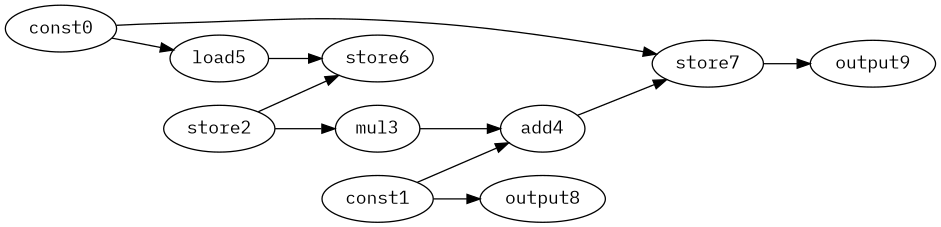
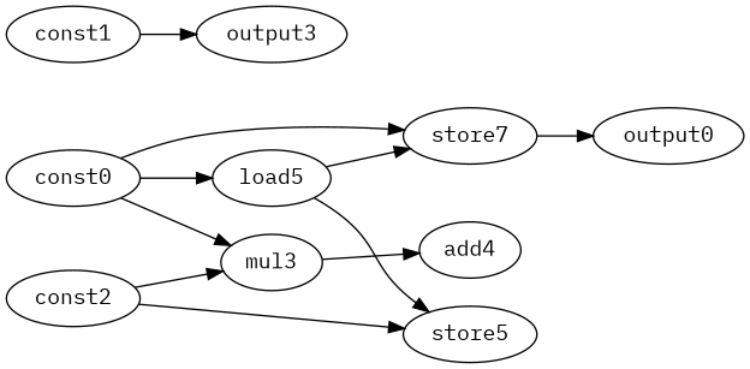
  digraph {
    fontname="IBM Plex Mono"
    rankdir=LR
    node [fontname="IBM Plex Mono" opcode=const]
    edge [fontname="IBM Plex Mono" operand=0]
    mul3 [opcode=mul]
    const0
    load5 [opcode=load]
    n4 [label=store7 opcode=add]
    add4 [opcode=add]
-   store6 [opcode=store]
-   output9 [opcode=output]
+   store6 [opcode=store label=store5]
+   output9 [opcode=output label=output0]
    const1
-   output8 [opcode=output]
-   const2 [label=store2]
+   output8 [opcode=output label=output3]
+   const2
    mul3 -> add4 [operand=1]
+   const0 -> mul3
    const0 -> load5
    const0 -> n4
    load5 -> store6 [operand=1]
    n4 -> output9
-   add4 -> n4 [operand=1]
-   const1 -> add4
+   load5 -> n4 [operand=1]
    const1 -> output8
    const2 -> mul3 [operand=1]
    const2 -> store6
  }
